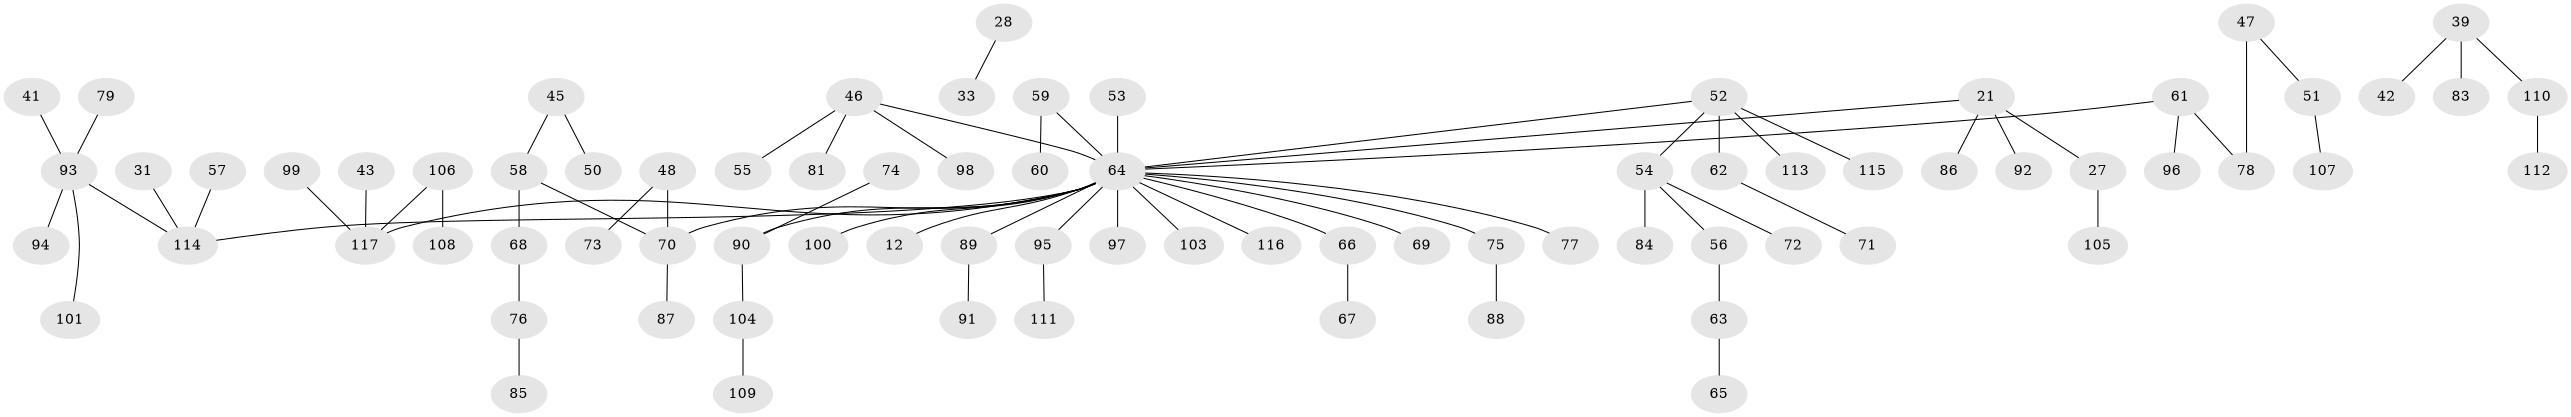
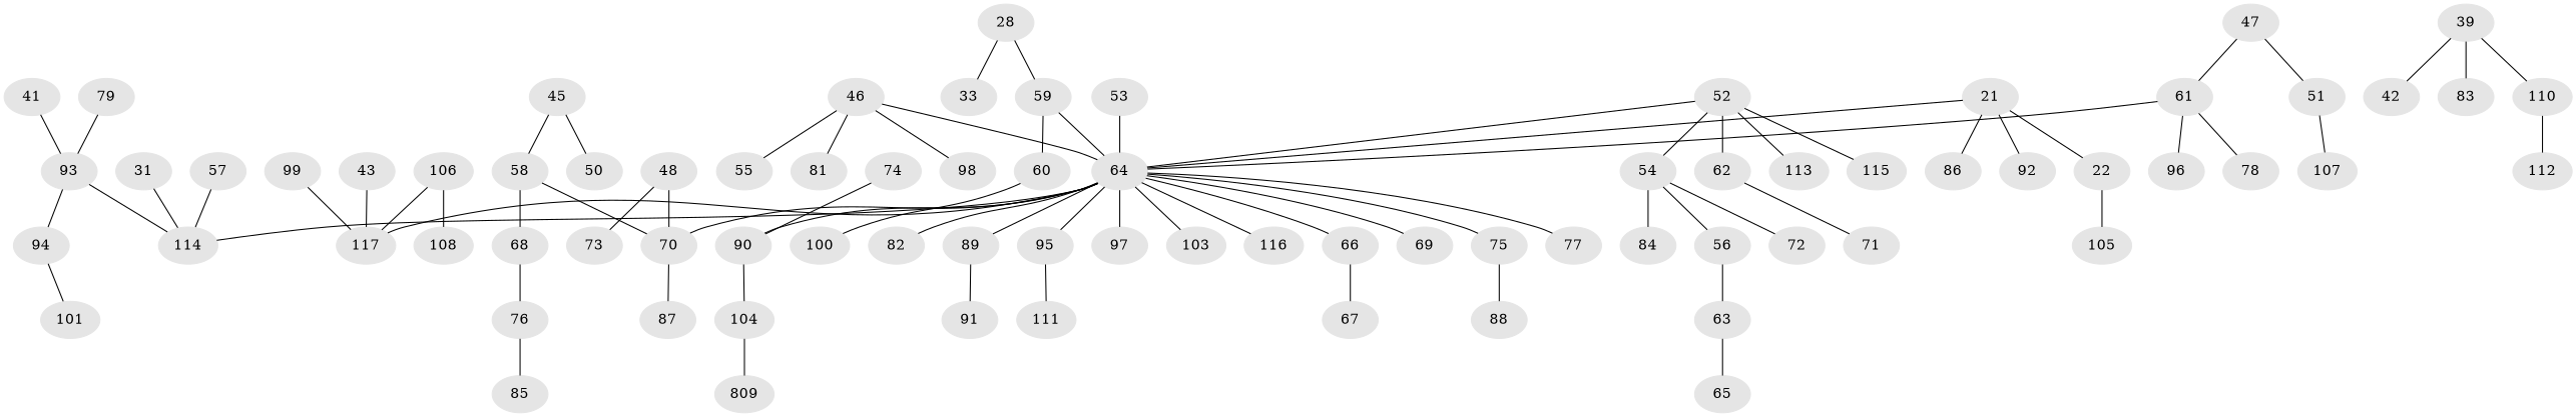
  graph {
    node [color=gray90 style=filled]
    21 [super="+9+12"]
-   27
+   27 [label=22]
    64 [super="+29+25+24+34+36+49"]
    86
    92
    105
    114 [super="+26"]
    117 [super="+11"]
    70 [super="+10+22+38"]
    66
    69
    75
    77
-   82 [label=12]
+   82
    89
    90 [super="+14+44"]
    95
    97
    100
    103
    116
    99 [super="+18"]
    28
    33
    59 [super="+7"]
    60
    31
    39
    42
    83
    110
    112
    93 [super="+80"]
    94
    101
    41
    43
    45
    50
    58 [super="+40"]
    68
    46
    55
    81
    98
    47
    51
    61 [super="+16"]
    107
    78
    96
    48 [super="+30"]
    73
    87
    52 [super="+37"]
    54
    62
    113
    115
    56
    72
    84
    71
    53
    63
    65
    57
    76
    67
    88
    91
    104
    111
    85
    74
    79
-   109
+   109 [label=809]
    106 [super="+32"]
    108
    21 -- 27
    21 -- 64
    21 -- 86
    21 -- 92
    27 -- 105
    64 -- 114
    64 -- 117
    64 -- 70
    64 -- 66
    64 -- 69
    64 -- 75
    64 -- 77
    64 -- 82
    64 -- 89
    64 -- 90
    64 -- 95
    64 -- 97
-   64 -- 100
+   60 -- 100
    64 -- 103
    64 -- 116
    70 -- 87
    66 -- 67
    75 -- 88
    89 -- 91
    90 -- 104
    95 -- 111
    99 -- 117
    28 -- 33
+   28 -- 59
    59 -- 64
    59 -- 60
    31 -- 114
    39 -- 42
    39 -- 83
    39 -- 110
    110 -- 112
    93 -- 114
    93 -- 94
-   93 -- 101
+   94 -- 101
    41 -- 93
    43 -- 117
    45 -- 50
    45 -- 58
    58 -- 70
    58 -- 68
    68 -- 76
    46 -- 64
    46 -- 55
    46 -- 81
    46 -- 98
    47 -- 51
-   47 -- 78
+   47 -- 61
    51 -- 107
    61 -- 64
    61 -- 78
    61 -- 96
    48 -- 70
    48 -- 73
    52 -- 64
    52 -- 54
    52 -- 62
    52 -- 113
    52 -- 115
    54 -- 56
    54 -- 72
    54 -- 84
    62 -- 71
    56 -- 63
    53 -- 64
    63 -- 65
    57 -- 114
    76 -- 85
    104 -- 109
    74 -- 90
    79 -- 93
    106 -- 117
    106 -- 108
  }
